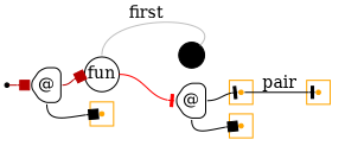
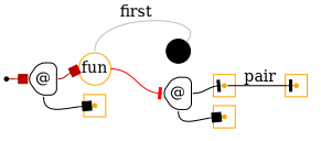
  digraph {
    labeldistance=0
    nodesep=.175
    rankdir=LR
    ranksep=.175
    fontname="DejaVu Serif"
    node [color=orange fixedsize=true orientation=90 shape=point fontname="DejaVu Serif"]
    edge [arrowhead=box arrowtail=none headport=w tailport=e fontname="DejaVu Serif"]
    ndcluster_nd99
    ndcluster_nd72
    ndcluster_nd14
    ndcluster_nd44
    nd1 [color="" orientation=""]
    n6 [color="#000000" height=.4 label="@" shape=house style=rounded width=.4]
-   n7 [color="#000000" height=.4 label=fun shape=circle style=rounded width=.4 orientation=""]
+   n7 [height=.4 label=fun shape=circle style=rounded width=.4 orientation=""]
    n8 [color="#000000" height=.4 label="@" shape=house style=rounded width=.4]
    n9 [color="#000000" height=.3 label=C0 style=rounded width=.3]
    subgraph cluster_1 {
      color=orange
      style=fill
      ndcluster_nd99
    }
    subgraph cluster_2 {
      color=orange
      style=fill
      ndcluster_nd72
    }
    subgraph cluster_3 {
      color=orange
      style=fill
      ndcluster_nd14
    }
    subgraph cluster_4 {
      color=orange
      style=fill
      ndcluster_nd44
    }
    ndcluster_nd14 -> ndcluster_nd99 [arrowhead=tee label=pair]
    nd1 -> n6 [color="#b70000"]
    n6 -> ndcluster_nd72 [tailport=s]
    n6 -> n7 [color="#b70000"]
    n7 -> n8 [arrowhead=tee color=red]
    n7 -> n9 [arrowhead=none color=grey dir=back headport=ne label=first tailport=n]
    n8 -> ndcluster_nd14 [arrowhead=tee]
    n8 -> ndcluster_nd44 [tailport=s]
  }
